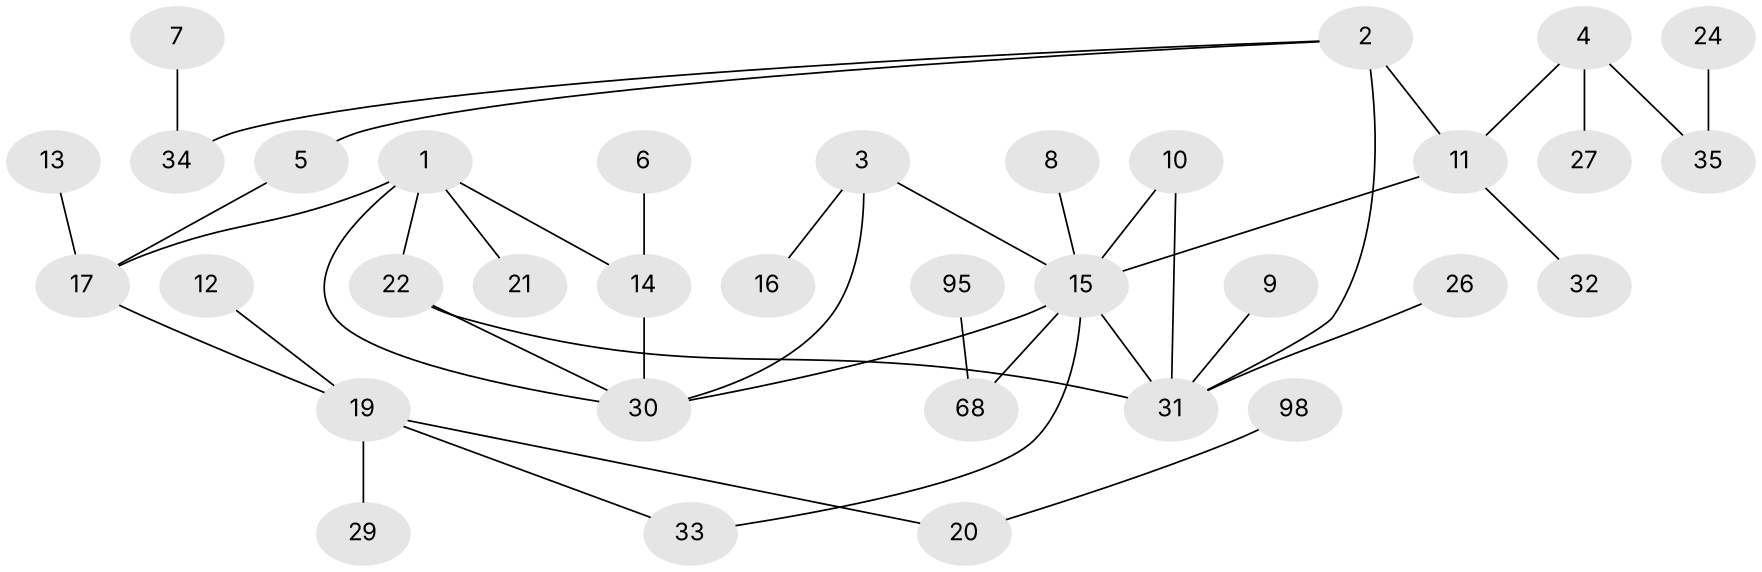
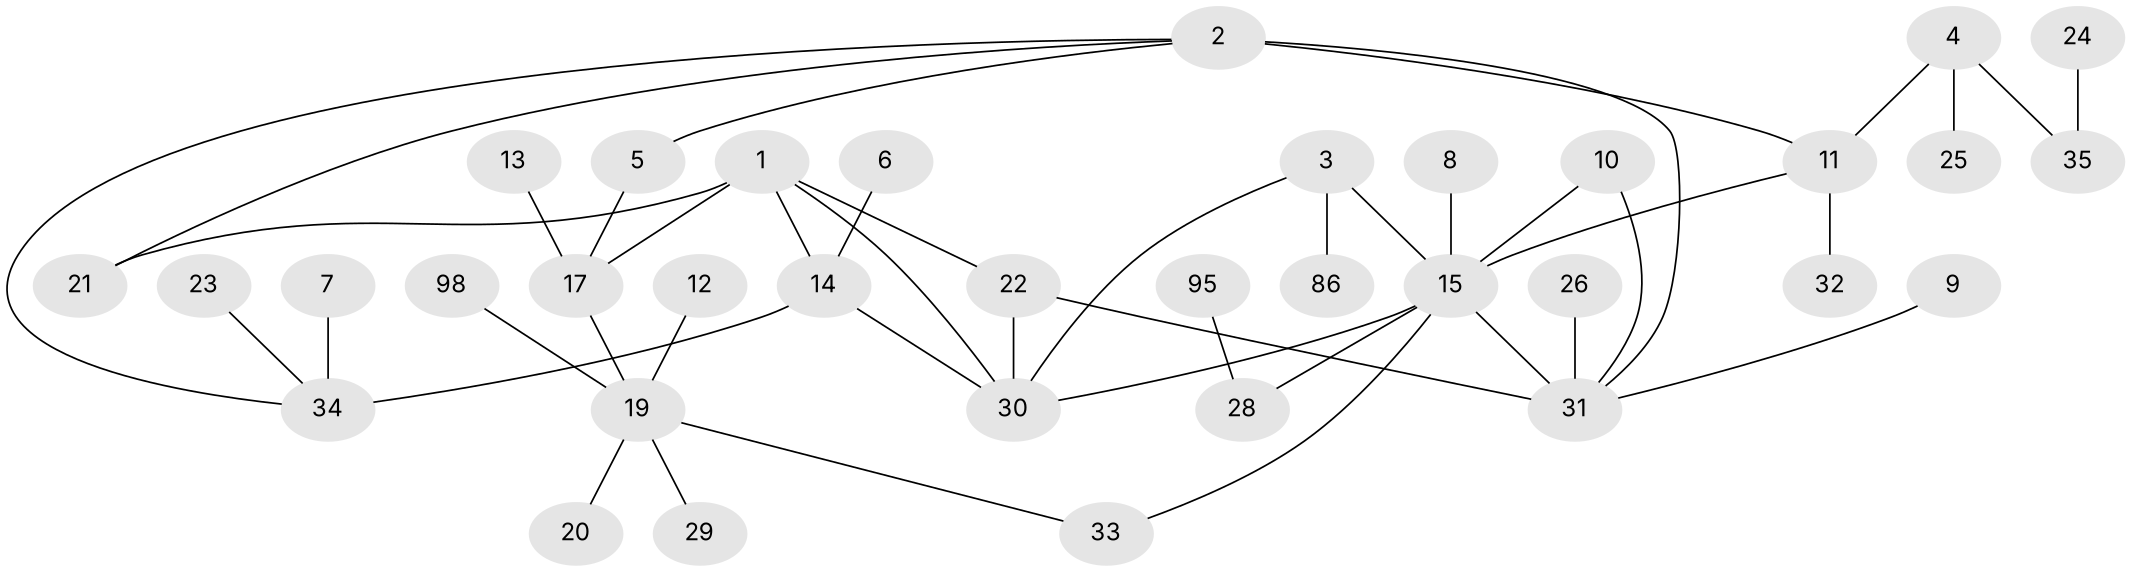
  graph {
    fontname=Inter
    node [color=gray90 fontname=Inter style=filled]
    edge [fontname=Inter weight=1.0]
    1
    14
    17
    21
    22
    30
    34
    19
    31
    2
    11
    5
    15
    32
    3
-   16
-   28 [label=68]
+   16 [label=86]
+   28
    33
    4
-   27
+   27 [label=25]
    35
    6
    7
    8
    9
    10
    12
    20
    29
    13
    n31 [label=98]
+   23
    24
    n34 [label=95]
    26
    1 -- 14
    1 -- 17 [weight=2.0]
    1 -- 21
    1 -- 22
    1 -- 30
    14 -- 30
+   14 -- 34 [weight=2.0]
    17 -- 19
    22 -- 30
    22 -- 31 [weight=2.0]
    19 -- 33
    19 -- 20
    19 -- 29
+   2 -- 21
    2 -- 34
    2 -- 31
    2 -- 11 [weight=2.0]
    2 -- 5
    11 -- 15
    11 -- 32
    5 -- 17
    15 -- 30
    15 -- 31
    15 -- 28
    15 -- 33
    3 -- 30
    3 -- 15
    3 -- 16
    4 -- 11
    4 -- 27
    4 -- 35
    6 -- 14
    7 -- 34
    8 -- 15
    9 -- 31
    10 -- 31
    10 -- 15
    12 -- 19
    13 -- 17
-   n31 -- 20
+   n31 -- 19
+   23 -- 34
    24 -- 35
    n34 -- 28
    26 -- 31
  }
